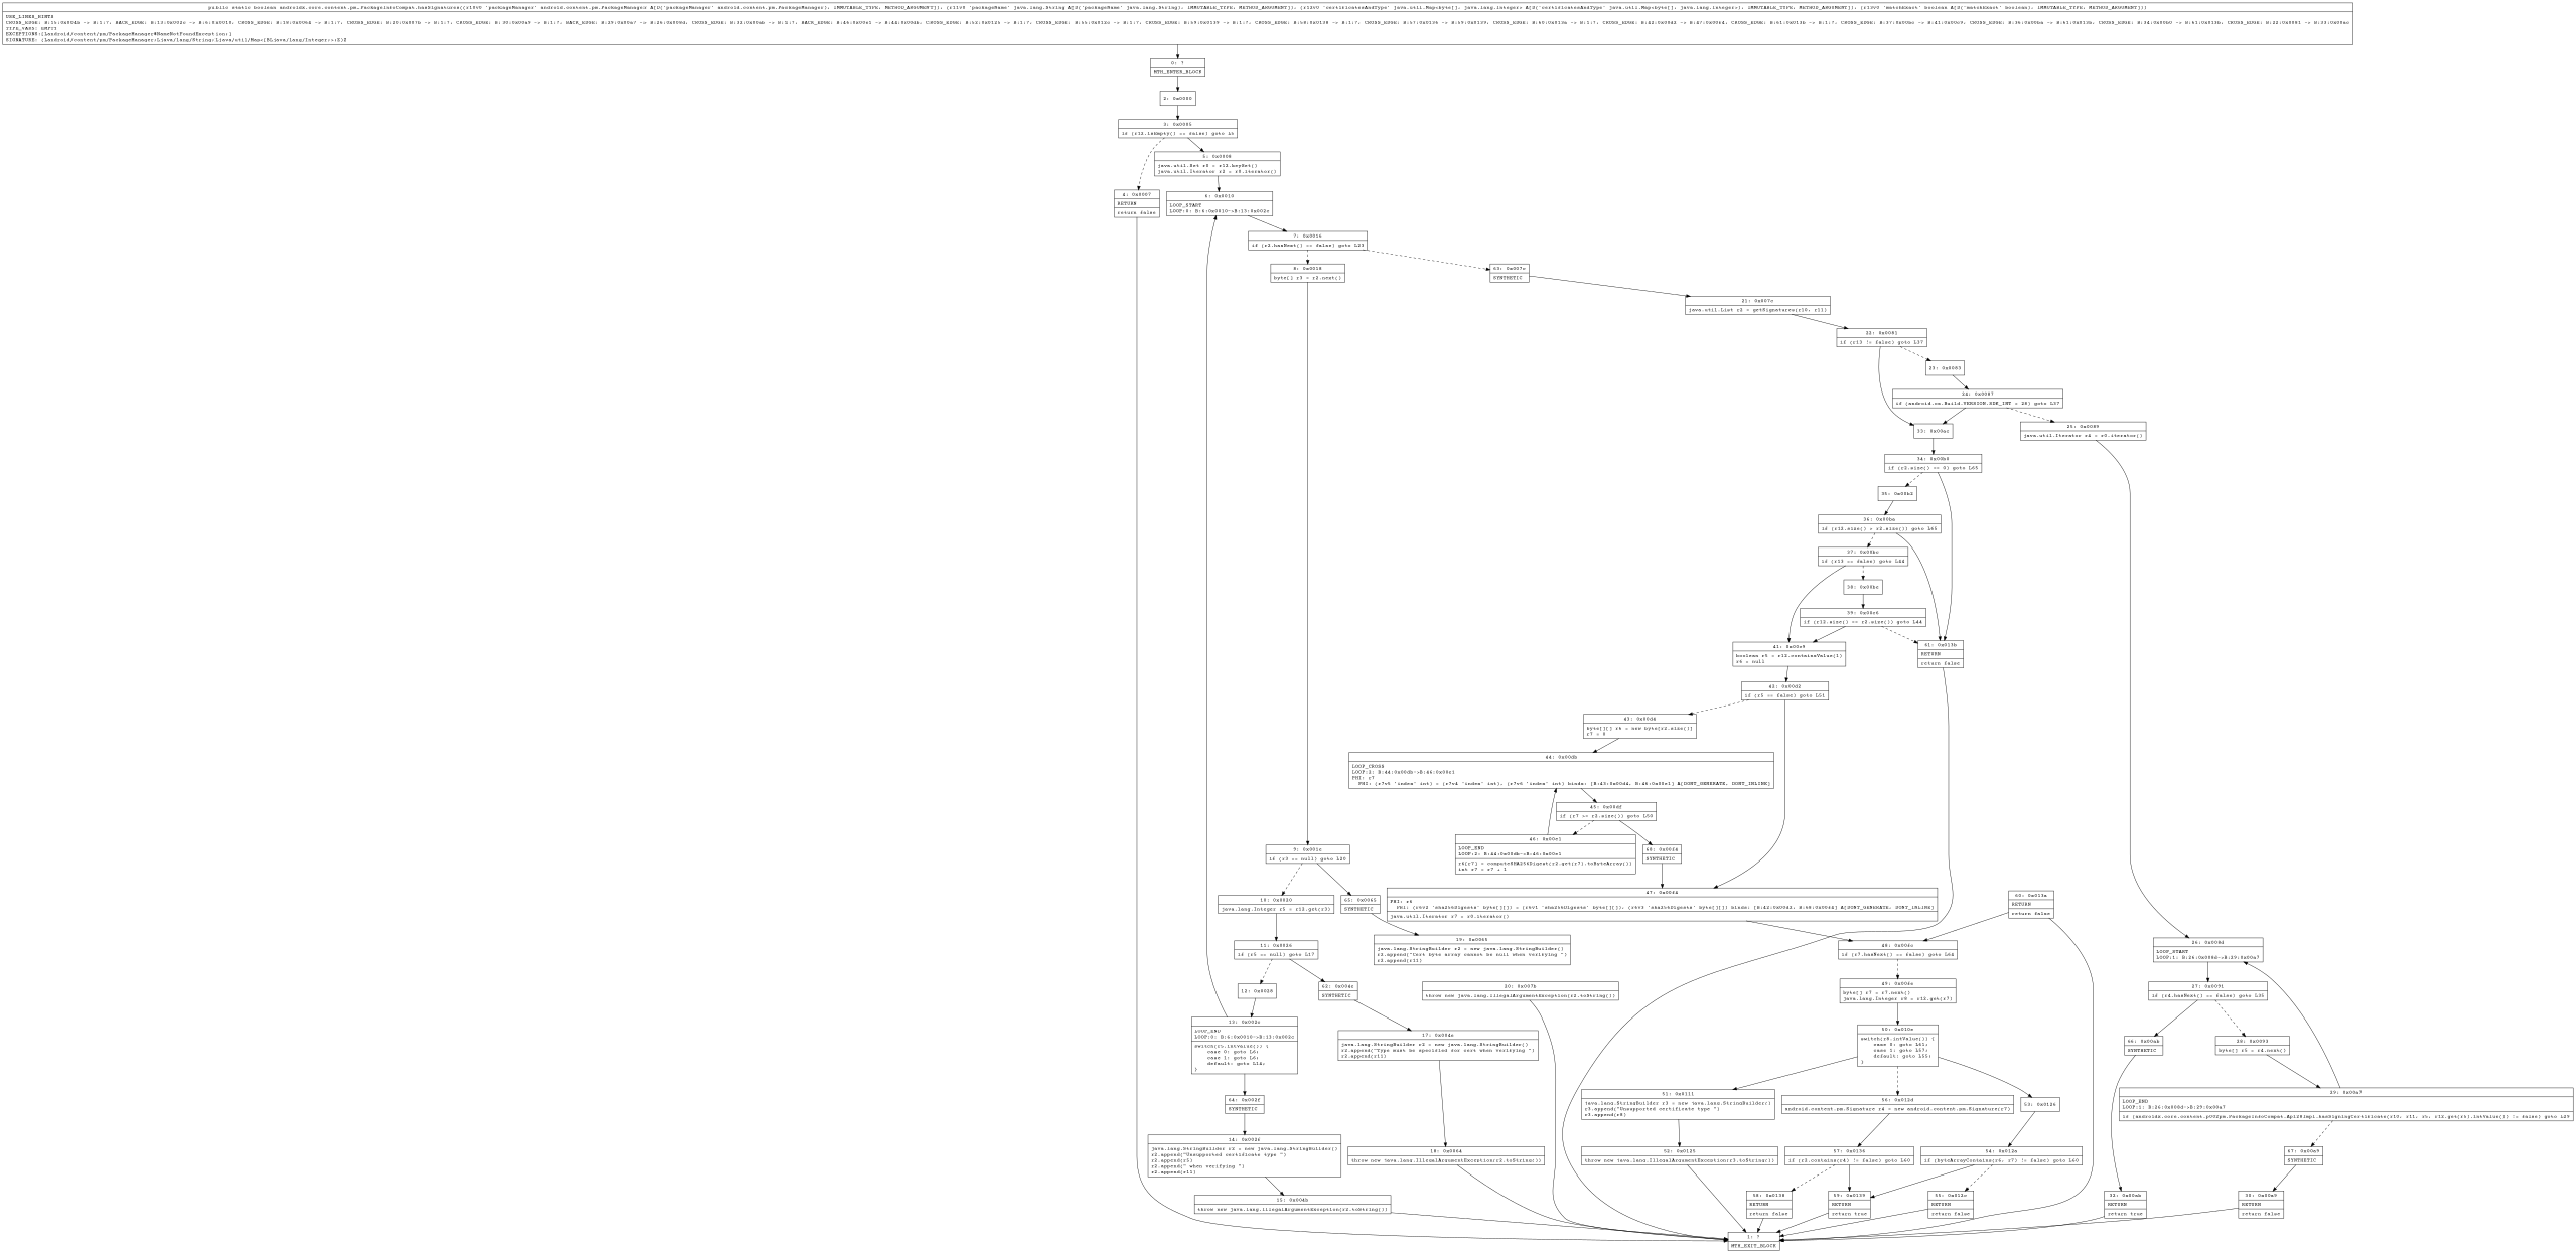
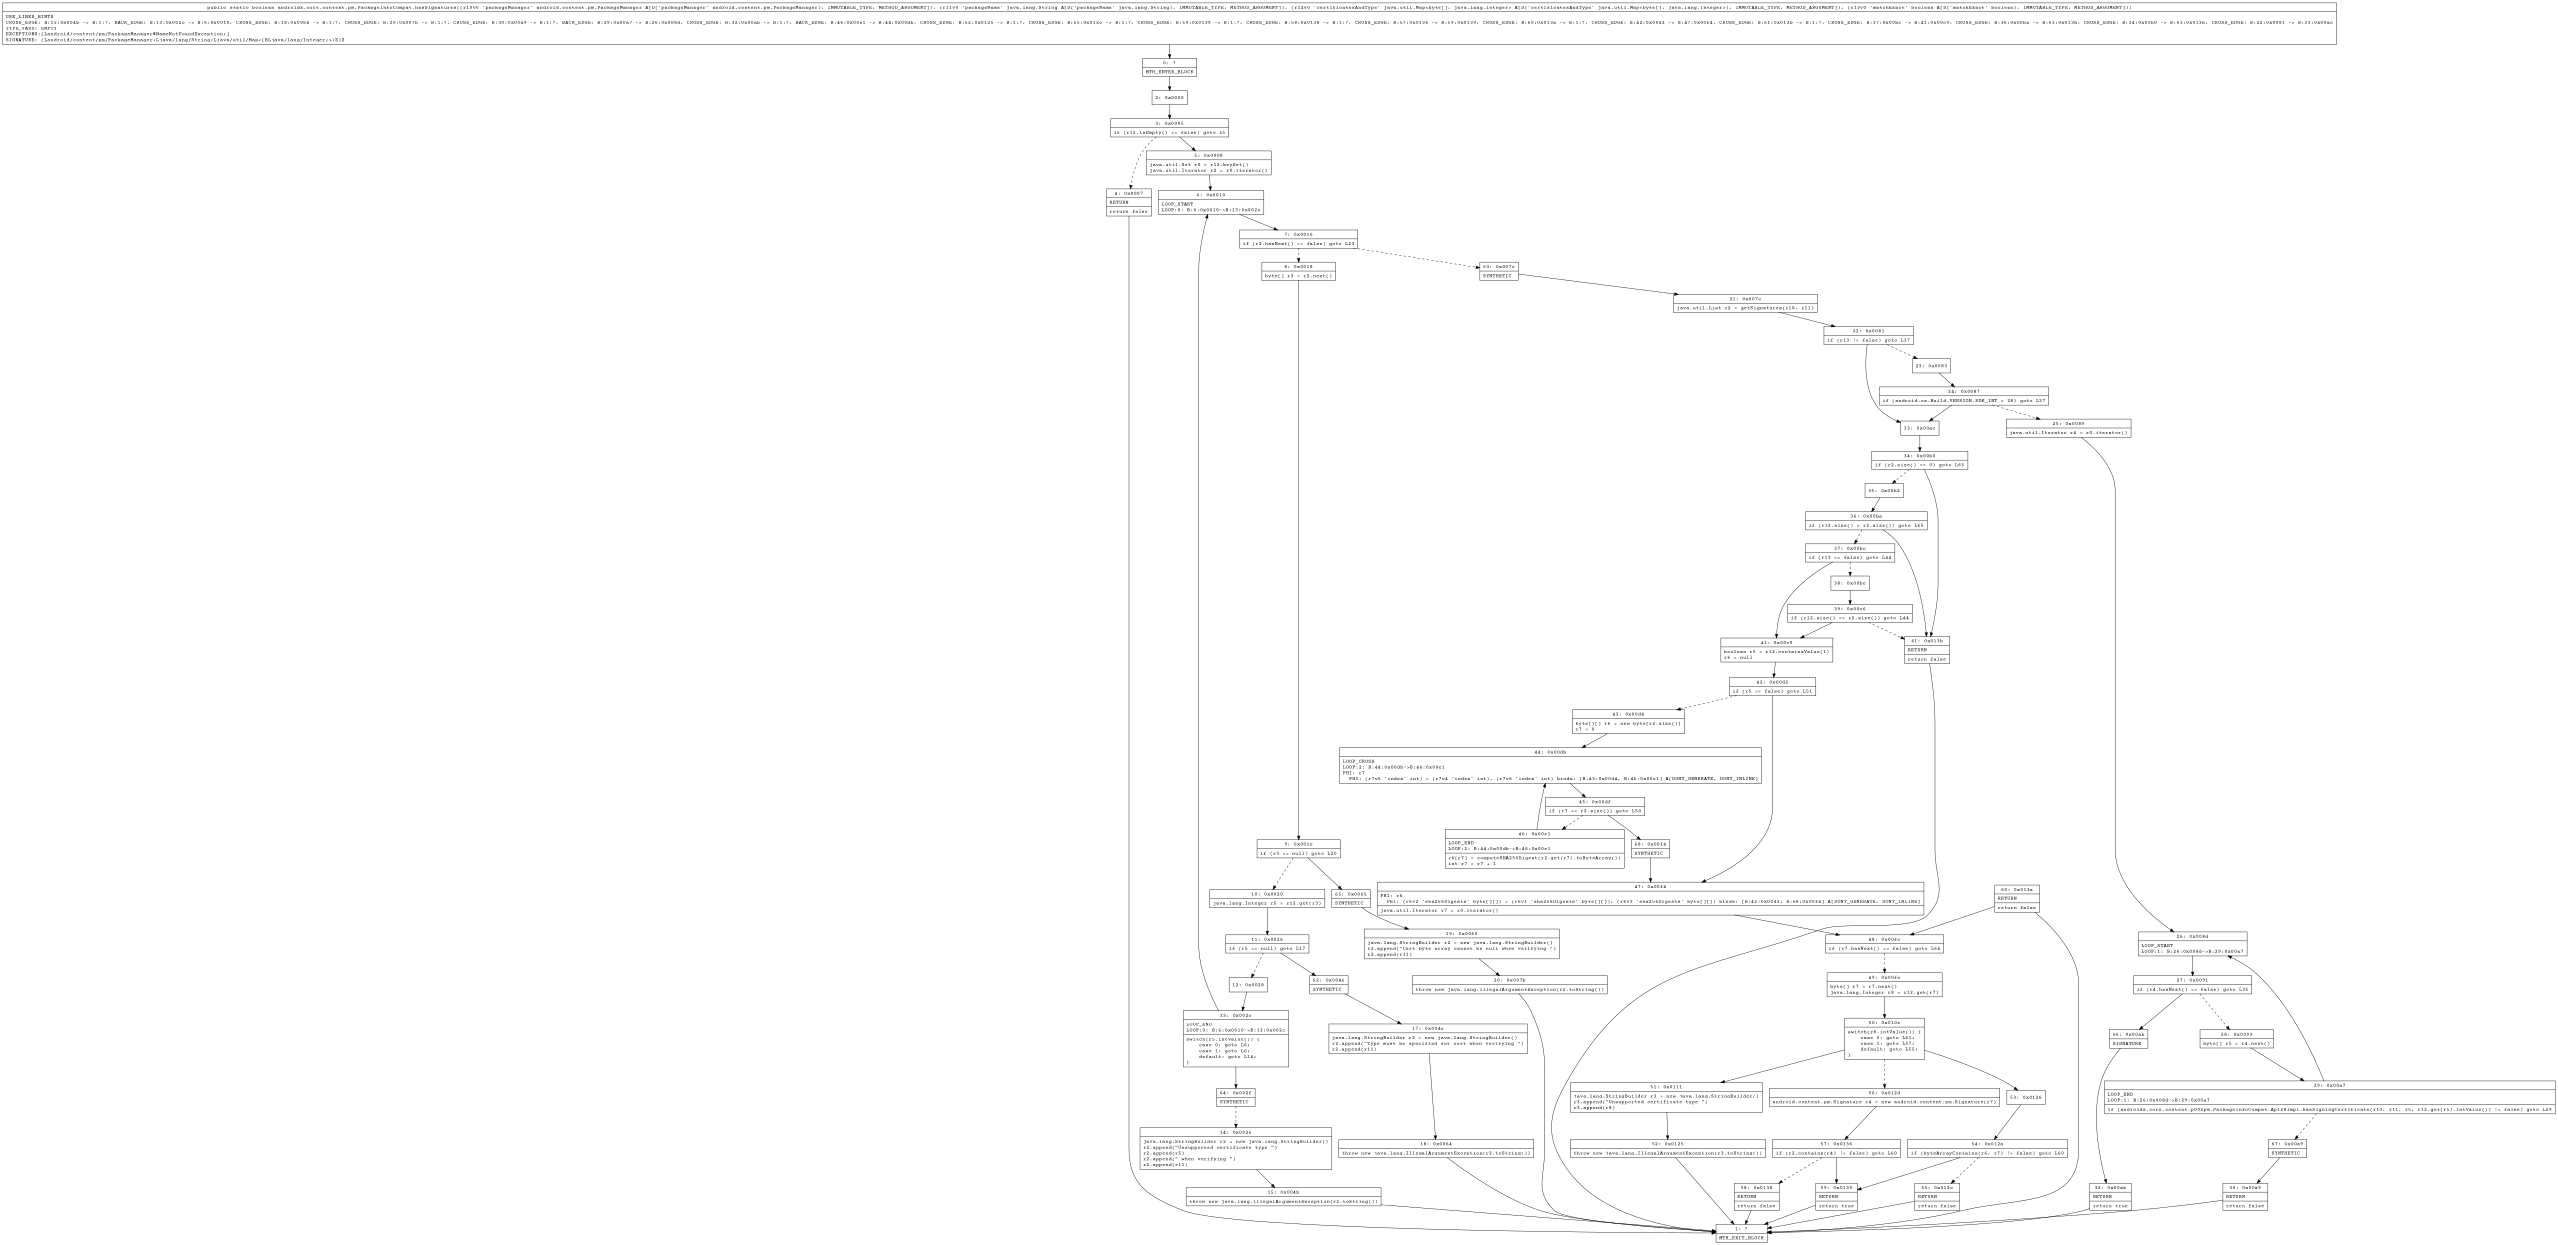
  digraph {
    fontname="Courier Prime"
    node [fontname="Courier Prime" shape=record]
    edge [fontname="Courier Prime"]
    n1 [label="{0\:\ ?|MTH_ENTER_BLOCK\l}"]
    n2 [label="{2\:\ 0x0000}"]
    n3 [label="{3\:\ 0x0005|if (r12.isEmpty() == false) goto L5\l}"]
    n4 [label="{4\:\ 0x0007|RETURN\l|return false\l}"]
    n5 [label="{5\:\ 0x0008|java.util.Set r0 = r12.keySet()\ljava.util.Iterator r2 = r0.iterator()\l}"]
    n6 [label="{1\:\ ?|MTH_EXIT_BLOCK\l}"]
    n7 [label="{6\:\ 0x0010|LOOP_START\lLOOP:0: B:6:0x0010\-\>B:13:0x002c\l}"]
    n8 [label="{7\:\ 0x0016|if (r2.hasNext() == false) goto L23\l}"]
    n9 [label="{8\:\ 0x0018|byte[] r3 = r2.next()\l}"]
    n10 [label="{63\:\ 0x007c|SYNTHETIC\l}"]
    n11 [label="{9\:\ 0x001e|if (r3 == null) goto L20\l}"]
    n12 [label="{21\:\ 0x007c|java.util.List r2 = getSignatures(r10, r11)\l}"]
    n13 [label="{10\:\ 0x0020|java.lang.Integer r5 = r12.get(r3)\l}"]
    n14 [label="{65\:\ 0x0065|SYNTHETIC\l}"]
    n15 [label="{11\:\ 0x0026|if (r5 == null) goto L17\l}"]
    n16 [label="{19\:\ 0x0065|java.lang.StringBuilder r2 = new java.lang.StringBuilder()\lr2.append(\"Cert byte array cannot be null when verifying \")\lr2.append(r11)\l}"]
    n17 [label="{12\:\ 0x0028}"]
    n18 [label="{62\:\ 0x004e|SYNTHETIC\l}"]
    n19 [label="{13\:\ 0x002c|LOOP_END\lLOOP:0: B:6:0x0010\-\>B:13:0x002c\l|switch(r5.intValue()) \{\l    case 0: goto L6;\l    case 1: goto L6;\l    default: goto L14;\l\}\l}"]
    n20 [label="{17\:\ 0x004e|java.lang.StringBuilder r2 = new java.lang.StringBuilder()\lr2.append(\"Type must be specified for cert when verifying \")\lr2.append(r11)\l}"]
    n21 [label="{64\:\ 0x002f|SYNTHETIC\l}"]
    n22 [label="{14\:\ 0x002f|java.lang.StringBuilder r2 = new java.lang.StringBuilder()\lr2.append(\"Unsupported certificate type \")\lr2.append(r5)\lr2.append(\" when verifying \")\lr2.append(r11)\l}"]
    n23 [label="{15\:\ 0x004b|throw new java.lang.IllegalArgumentException(r2.toString())\l}"]
    n24 [label="{18\:\ 0x0064|throw new java.lang.IllegalArgumentException(r2.toString())\l}"]
    n25 [label="{20\:\ 0x007b|throw new java.lang.IllegalArgumentException(r2.toString())\l}"]
    n26 [label="{22\:\ 0x0081|if (r13 != false) goto L37\l}"]
    n27 [label="{23\:\ 0x0083}"]
    n28 [label="{33\:\ 0x00ac}"]
    n29 [label="{24\:\ 0x0087|if (android.os.Build.VERSION.SDK_INT \< 28) goto L37\l}"]
    n30 [label="{34\:\ 0x00b0|if (r2.size() == 0) goto L65\l}"]
    n31 [label="{25\:\ 0x0089|java.util.Iterator r4 = r0.iterator()\l}"]
    n32 [label="{26\:\ 0x008d|LOOP_START\lLOOP:1: B:26:0x008d\-\>B:29:0x00a7\l}"]
    n33 [label="{27\:\ 0x0091|if (r4.hasNext() == false) goto L35\l}"]
    n34 [label="{28\:\ 0x0093|byte[] r5 = r4.next()\l}"]
-   n35 [label="{66\:\ 0x00ab|SYNTHETIC\l}"]
+   n35 [label="{66\:\ 0x00ab|SIGNATURE\l}"]
    n36 [label="{29\:\ 0x00a7|LOOP_END\lLOOP:1: B:26:0x008d\-\>B:29:0x00a7\l|if (androidx.core.content.p002pm.PackageInfoCompat.Api28Impl.hasSigningCertificate(r10, r11, r5, r12.get(r5).intValue()) != false) goto L29\l}"]
    n37 [label="{32\:\ 0x00ab|RETURN\l|return true\l}"]
    n38 [label="{67\:\ 0x00a9|SYNTHETIC\l}"]
    n39 [label="{30\:\ 0x00a9|RETURN\l|return false\l}"]
    n40 [label="{35\:\ 0x00b2}"]
    n41 [label="{61\:\ 0x013b|RETURN\l|return false\l}"]
    n42 [label="{36\:\ 0x00ba|if (r12.size() \> r2.size()) goto L65\l}"]
    n43 [label="{37\:\ 0x00bc|if (r13 == false) goto L44\l}"]
    n44 [label="{38\:\ 0x00be}"]
    n45 [label="{41\:\ 0x00c9|boolean r5 = r12.containsValue(1)\lr6 = null\l}"]
    n46 [label="{39\:\ 0x00c6|if (r12.size() == r2.size()) goto L44\l}"]
    n47 [label="{42\:\ 0x00d2|if (r5 == false) goto L51\l}"]
    n48 [label="{43\:\ 0x00d4|byte[][] r6 = new byte[r2.size()]\lr7 = 0\l}"]
    n49 [label="{47\:\ 0x00f4|PHI: r6 \l  PHI: (r6v2 'sha256Digests' byte[][]) = (r6v1 'sha256Digests' byte[][]), (r6v3 'sha256Digests' byte[][]) binds: [B:42:0x00d2, B:68:0x00f4] A[DONT_GENERATE, DONT_INLINE]\l|java.util.Iterator r7 = r0.iterator()\l}"]
    n50 [label="{44\:\ 0x00db|LOOP_CROSS\lLOOP:2: B:44:0x00db\-\>B:46:0x00e1\lPHI: r7 \l  PHI: (r7v5 'index' int) = (r7v4 'index' int), (r7v6 'index' int) binds: [B:43:0x00d4, B:46:0x00e1] A[DONT_GENERATE, DONT_INLINE]\l}"]
    n51 [label="{48\:\ 0x00fc|if (r7.hasNext() == false) goto L64\l}"]
    n52 [label="{45\:\ 0x00df|if (r7 \>= r2.size()) goto L50\l}"]
    n53 [label="{46\:\ 0x00e1|LOOP_END\lLOOP:2: B:44:0x00db\-\>B:46:0x00e1\l|r6[r7] = computeSHA256Digest(r2.get(r7).toByteArray())\lint r7 = r7 + 1\l}"]
    n54 [label="{68\:\ 0x00f4|SYNTHETIC\l}"]
    n55 [label="{49\:\ 0x00fe|byte[] r7 = r7.next()\ljava.lang.Integer r8 = r12.get(r7)\l}"]
    n56 [label="{50\:\ 0x010e|switch(r8.intValue()) \{\l    case 0: goto L61;\l    case 1: goto L57;\l    default: goto L55;\l\}\l}"]
    n57 [label="{60\:\ 0x013a|RETURN\l|return false\l}"]
    n58 [label="{51\:\ 0x0111|java.lang.StringBuilder r3 = new java.lang.StringBuilder()\lr3.append(\"Unsupported certificate type \")\lr3.append(r8)\l}"]
    n59 [label="{53\:\ 0x0126}"]
    n60 [label="{56\:\ 0x012d|android.content.pm.Signature r4 = new android.content.pm.Signature(r7)\l}"]
    n61 [label="{52\:\ 0x0125|throw new java.lang.IllegalArgumentException(r3.toString())\l}"]
    n62 [label="{54\:\ 0x012a|if (byteArrayContains(r6, r7) != false) goto L60\l}"]
    n63 [label="{57\:\ 0x0136|if (r2.contains(r4) != false) goto L60\l}"]
    n64 [label="{55\:\ 0x012c|RETURN\l|return false\l}"]
    n65 [label="{59\:\ 0x0139|RETURN\l|return true\l}"]
    n66 [label="{58\:\ 0x0138|RETURN\l|return false\l}"]
    n67 [label="{public static boolean androidx.core.content.pm.PackageInfoCompat.hasSignatures((r10v0 'packageManager' android.content.pm.PackageManager A[D('packageManager' android.content.pm.PackageManager), IMMUTABLE_TYPE, METHOD_ARGUMENT]), (r11v0 'packageName' java.lang.String A[D('packageName' java.lang.String), IMMUTABLE_TYPE, METHOD_ARGUMENT]), (r12v0 'certificatesAndType' java.util.Map\<byte[], java.lang.Integer\> A[D('certificatesAndType' java.util.Map\<byte[], java.lang.Integer\>), IMMUTABLE_TYPE, METHOD_ARGUMENT]), (r13v0 'matchExact' boolean A[D('matchExact' boolean), IMMUTABLE_TYPE, METHOD_ARGUMENT]))  | USE_LINES_HINTS\lCROSS_EDGE: B:15:0x004b \-\> B:1:?, BACK_EDGE: B:13:0x002c \-\> B:6:0x0010, CROSS_EDGE: B:18:0x0064 \-\> B:1:?, CROSS_EDGE: B:20:0x007b \-\> B:1:?, CROSS_EDGE: B:30:0x00a9 \-\> B:1:?, BACK_EDGE: B:29:0x00a7 \-\> B:26:0x008d, CROSS_EDGE: B:32:0x00ab \-\> B:1:?, BACK_EDGE: B:46:0x00e1 \-\> B:44:0x00db, CROSS_EDGE: B:52:0x0125 \-\> B:1:?, CROSS_EDGE: B:55:0x012c \-\> B:1:?, CROSS_EDGE: B:59:0x0139 \-\> B:1:?, CROSS_EDGE: B:58:0x0138 \-\> B:1:?, CROSS_EDGE: B:57:0x0136 \-\> B:59:0x0139, CROSS_EDGE: B:60:0x013a \-\> B:1:?, CROSS_EDGE: B:42:0x00d2 \-\> B:47:0x00f4, CROSS_EDGE: B:61:0x013b \-\> B:1:?, CROSS_EDGE: B:37:0x00bc \-\> B:41:0x00c9, CROSS_EDGE: B:36:0x00ba \-\> B:61:0x013b, CROSS_EDGE: B:34:0x00b0 \-\> B:61:0x013b, CROSS_EDGE: B:22:0x0081 \-\> B:33:0x00ac\lTYPE_VARS: EMPTY\lEXCEPTIONS:[Landroid\/content\/pm\/PackageManager$NameNotFoundException;]\lSIGNATURE: (Landroid\/content\/pm\/PackageManager;Ljava\/lang\/String;Ljava\/util\/Map\<[BLjava\/lang\/Integer;\>;Z)Z\l}"]
    n1 -> n2
    n2 -> n3
    n3 -> n4 [style=dashed]
    n3 -> n5
    n4 -> n6
    n5 -> n7
    n7 -> n8
    n8 -> n9 [style=dashed]
    n8 -> n10 [style=dashed]
    n9 -> n11
    n10 -> n12
    n11 -> n13 [style=dashed]
    n11 -> n14
    n12 -> n26
    n13 -> n15
    n14 -> n16
    n15 -> n17 [style=dashed]
    n15 -> n18
+   n16 -> n25
    n17 -> n19
    n18 -> n20
    n19 -> n7
    n19 -> n21
    n20 -> n24
-   n21 -> n22
+   n21 -> n22 [style=dashed]
    n22 -> n23
    n23 -> n6
    n24 -> n6
    n25 -> n6
    n26 -> n27 [style=dashed]
    n26 -> n28
    n27 -> n29
    n28 -> n30
    n29 -> n28
    n29 -> n31 [style=dashed]
    n30 -> n40 [style=dashed]
    n30 -> n41
    n31 -> n32
    n32 -> n33
    n33 -> n34 [style=dashed]
    n33 -> n35
    n34 -> n36
    n35 -> n37
    n36 -> n32
    n36 -> n38 [style=dashed]
    n37 -> n6
    n38 -> n39
    n39 -> n6
    n40 -> n42
    n41 -> n6
    n42 -> n41
    n42 -> n43 [style=dashed]
    n43 -> n44 [style=dashed]
    n43 -> n45
    n44 -> n46
    n45 -> n47
    n46 -> n41 [style=dashed]
    n46 -> n45
    n47 -> n48 [style=dashed]
    n47 -> n49
    n48 -> n50
    n49 -> n51
    n50 -> n52
    n51 -> n55 [style=dashed]
    n52 -> n53 [style=dashed]
    n52 -> n54
    n53 -> n50
    n54 -> n49
    n55 -> n56
    n56 -> n58
    n56 -> n59
    n56 -> n60 [style=dashed]
    n57 -> n6
    n57 -> n51
    n58 -> n61
    n59 -> n62
    n60 -> n63
    n61 -> n6
    n62 -> n64 [style=dashed]
    n62 -> n65
    n63 -> n65
    n63 -> n66 [style=dashed]
    n64 -> n6
    n65 -> n6
    n66 -> n6
    n67 -> n1
  }
